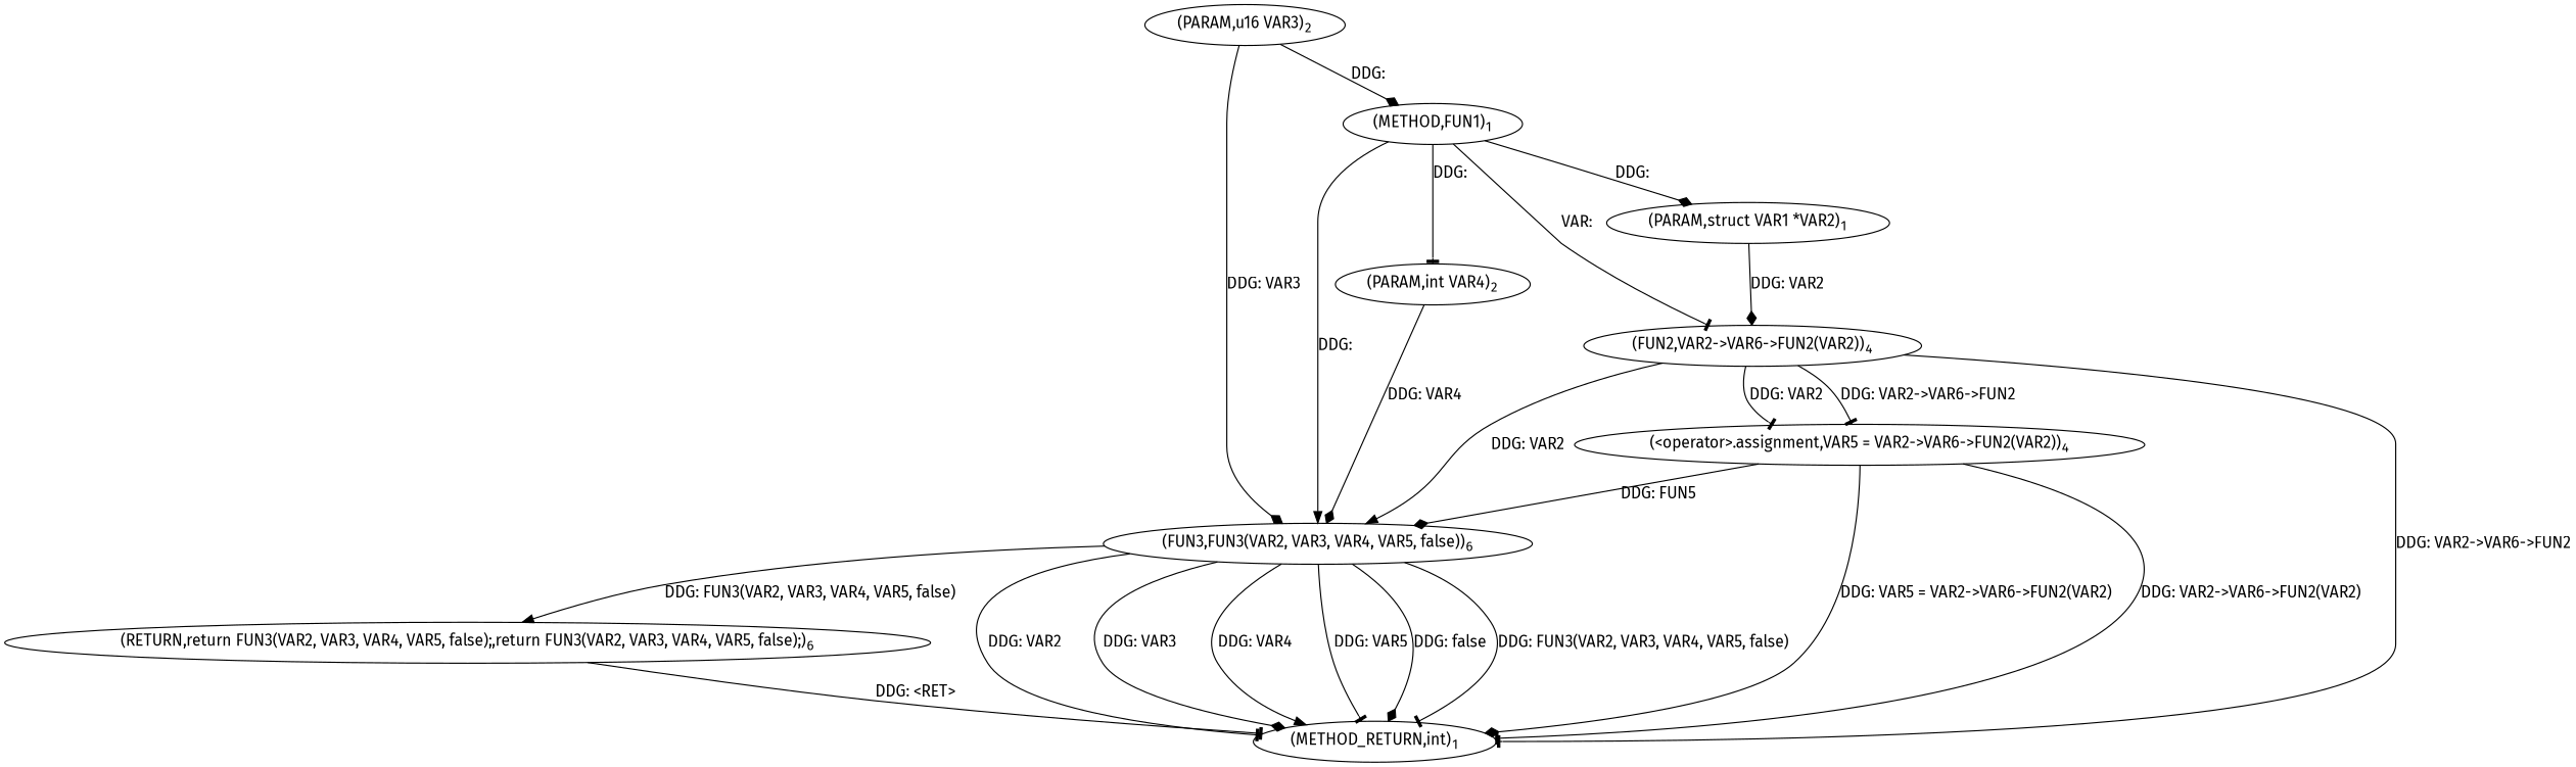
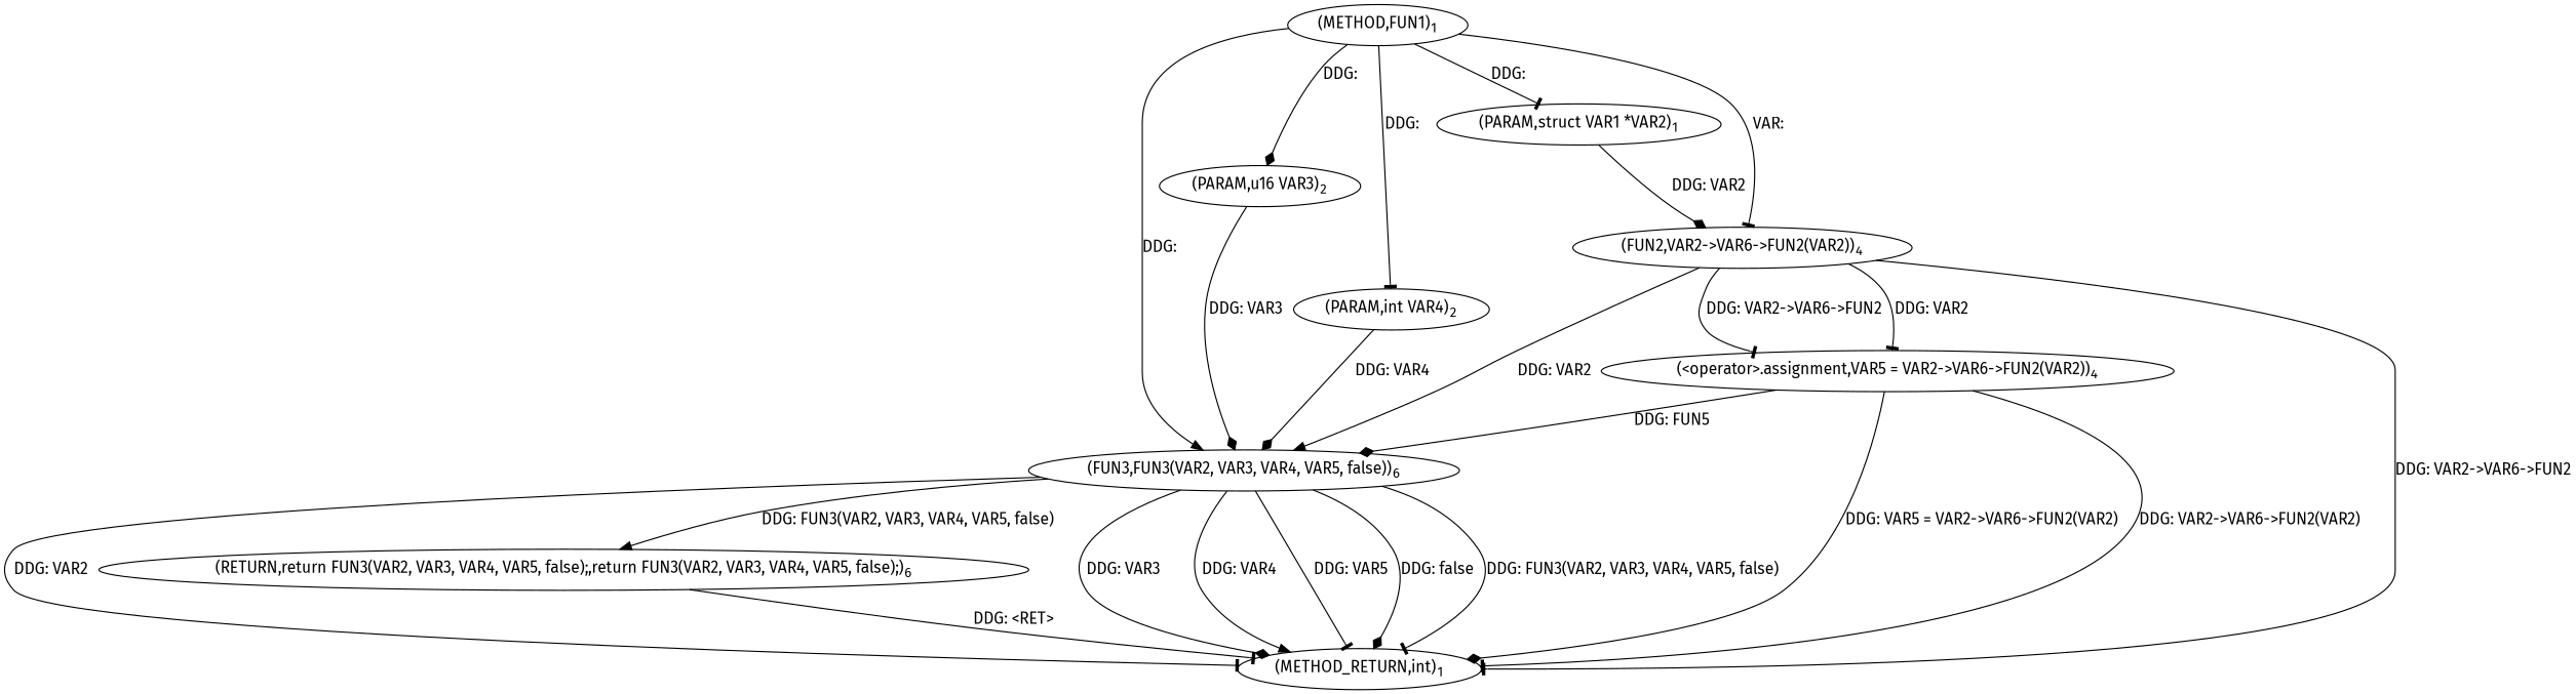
  digraph {
    fontname="Fira Sans"
    node [fontname="Fira Sans"]
    edge [arrowhead=tee fontname="Fira Sans"]
    n1 [label=<(METHOD,FUN1)<SUB>1</SUB>>]
    n2 [label=<(PARAM,struct VAR1 *VAR2)<SUB>1</SUB>>]
    n3 [label=<(PARAM,u16 VAR3)<SUB>2</SUB>>]
    n4 [label=<(PARAM,int VAR4)<SUB>2</SUB>>]
    n5 [label=<(FUN3,FUN3(VAR2, VAR3, VAR4, VAR5, false))<SUB>6</SUB>>]
    n6 [label=<(FUN2,VAR2-&gt;VAR6-&gt;FUN2(VAR2))<SUB>4</SUB>>]
    n7 [label=<(METHOD_RETURN,int)<SUB>1</SUB>>]
    n8 [label=<(RETURN,return FUN3(VAR2, VAR3, VAR4, VAR5, false);,return FUN3(VAR2, VAR3, VAR4, VAR5, false);)<SUB>6</SUB>>]
    n9 [label=<(&lt;operator&gt;.assignment,VAR5 = VAR2-&gt;VAR6-&gt;FUN2(VAR2))<SUB>4</SUB>>]
-   n1 -> n2 [arrowhead=diamond label="DDG: "]
-   n3 -> n1 [arrowhead=diamond label="DDG: "]
+   n1 -> n2 [label="DDG: "]
+   n1 -> n3 [arrowhead=diamond label="DDG: "]
    n1 -> n4 [label="DDG: "]
    n1 -> n5 [arrowhead=normal label="DDG: "]
    n1 -> n6 [label="VAR: "]
    n2 -> n6 [arrowhead=diamond label="DDG: VAR2"]
    n3 -> n5 [arrowhead=diamond label="DDG: VAR3"]
    n4 -> n5 [arrowhead=diamond label="DDG: VAR4"]
    n5 -> n7 [label="DDG: VAR2"]
    n5 -> n7 [arrowhead=diamond label="DDG: VAR3"]
    n5 -> n7 [arrowhead=normal label="DDG: VAR4"]
    n5 -> n7 [label="DDG: VAR5"]
    n5 -> n7 [arrowhead=diamond label="DDG: false"]
    n5 -> n7 [label="DDG: FUN3(VAR2, VAR3, VAR4, VAR5, false)"]
    n5 -> n8 [arrowhead=normal label="DDG: FUN3(VAR2, VAR3, VAR4, VAR5, false)"]
    n6 -> n5 [arrowhead=normal label="DDG: VAR2"]
    n6 -> n7 [label="DDG: VAR2-&gt;VAR6-&gt;FUN2"]
    n6 -> n9 [label="DDG: VAR2-&gt;VAR6-&gt;FUN2"]
    n6 -> n9 [label="DDG: VAR2"]
    n8 -> n7 [label="DDG: &lt;RET&gt;"]
    n9 -> n5 [arrowhead=diamond label="DDG: FUN5"]
    n9 -> n7 [label="DDG: VAR2-&gt;VAR6-&gt;FUN2(VAR2)"]
    n9 -> n7 [arrowhead=diamond label="DDG: VAR5 = VAR2-&gt;VAR6-&gt;FUN2(VAR2)"]
  }
